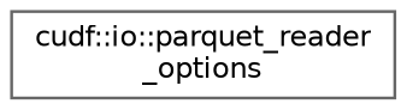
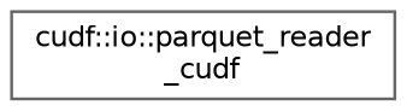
  digraph {
    rankdir=LR
-   n1 [color=grey40 fillcolor=white fontname=Helvetica fontsize=10 height=0.2 label="cudf::io::parquet_reader\l_options" shape=box style=filled width=0.4]
+   n1 [color=grey40 fillcolor=white fontname=Helvetica fontsize=10 height=0.2 label="cudf::io::parquet_reader\l_cudf" shape=box style=filled width=0.4]
  }
